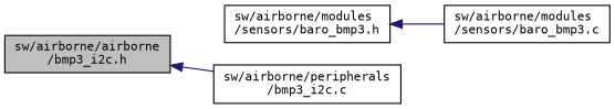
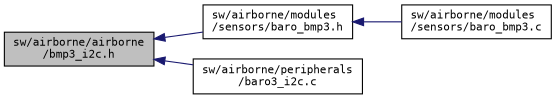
  digraph {
    fontname="DejaVu Sans Mono"
    rankdir=LR
    node [color=black fillcolor=white fontname="DejaVu Sans Mono" fontsize=10 shape=record style=filled]
    edge [color=midnightblue dir=back fontname="DejaVu Sans Mono" fontsize=10 labelfontname=FreeSans labelfontsize=10 style=solid]
    n1 [fillcolor=grey75 fontcolor=black height=0.2 label="sw/airborne/airborne\l/bmp3_i2c.h" width=0.4]
    n2 [height=0.2 label="sw/airborne/modules\l/sensors/baro_bmp3.h" width=0.4]
-   n3 [height=0.2 label="sw/airborne/peripherals\l/bmp3_i2c.c" width=0.4]
+   n3 [height=0.2 label="sw/airborne/peripherals\l/baro3_i2c.c" width=0.4]
    n4 [height=0.2 label="sw/airborne/modules\l/sensors/baro_bmp3.c" width=0.4]
+   n1 -> n2
    n1 -> n3
    n2 -> n4
  }
